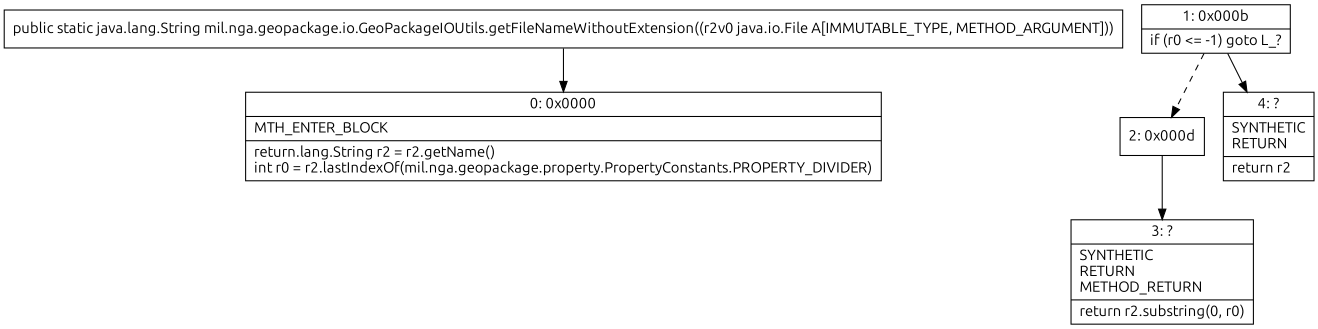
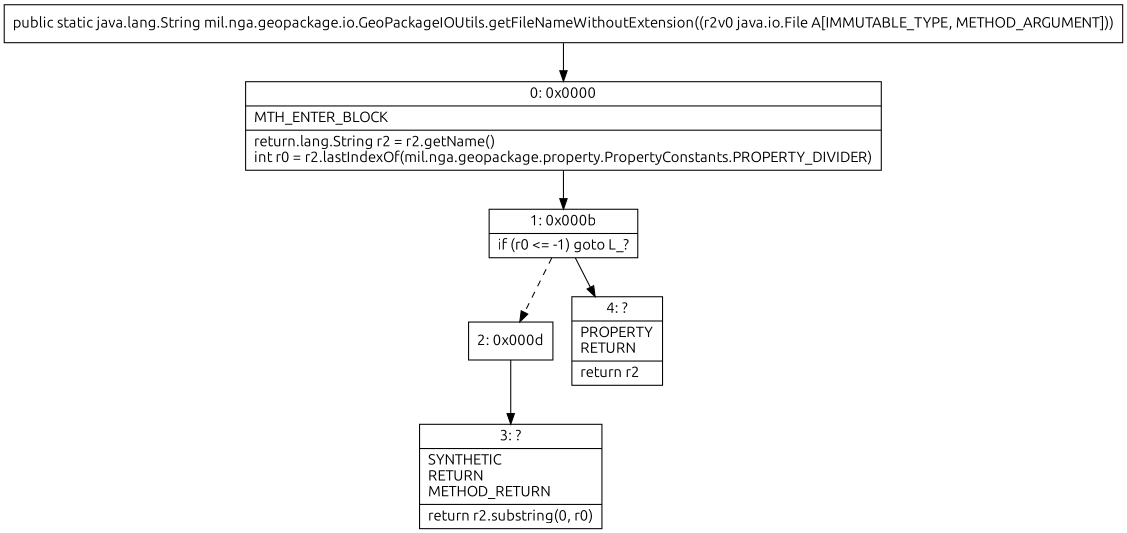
  digraph {
    fontname=Ubuntu
    node [fontname=Ubuntu shape=record]
    edge [fontname=Ubuntu]
    n1 [label="{0\:\ 0x0000|MTH_ENTER_BLOCK\l|return.lang.String r2 = r2.getName()\lint r0 = r2.lastIndexOf(mil.nga.geopackage.property.PropertyConstants.PROPERTY_DIVIDER)\l}"]
    n2 [label="{1\:\ 0x000b|if (r0 \<= \-1) goto L_?\l}"]
    n3 [label="{2\:\ 0x000d}"]
-   n4 [label="{4\:\ ?|SYNTHETIC\lRETURN\l|return r2\l}"]
+   n4 [label="{4\:\ ?|PROPERTY\lRETURN\l|return r2\l}"]
    n5 [label="{3\:\ ?|SYNTHETIC\lRETURN\lMETHOD_RETURN\l|return r2.substring(0, r0)\l}"]
    n6 [label="{public static java.lang.String mil.nga.geopackage.io.GeoPackageIOUtils.getFileNameWithoutExtension((r2v0 java.io.File A[IMMUTABLE_TYPE, METHOD_ARGUMENT])) }"]
+   n1 -> n2
    n2 -> n3 [style=dashed]
    n2 -> n4
    n3 -> n5
    n6 -> n1
  }
